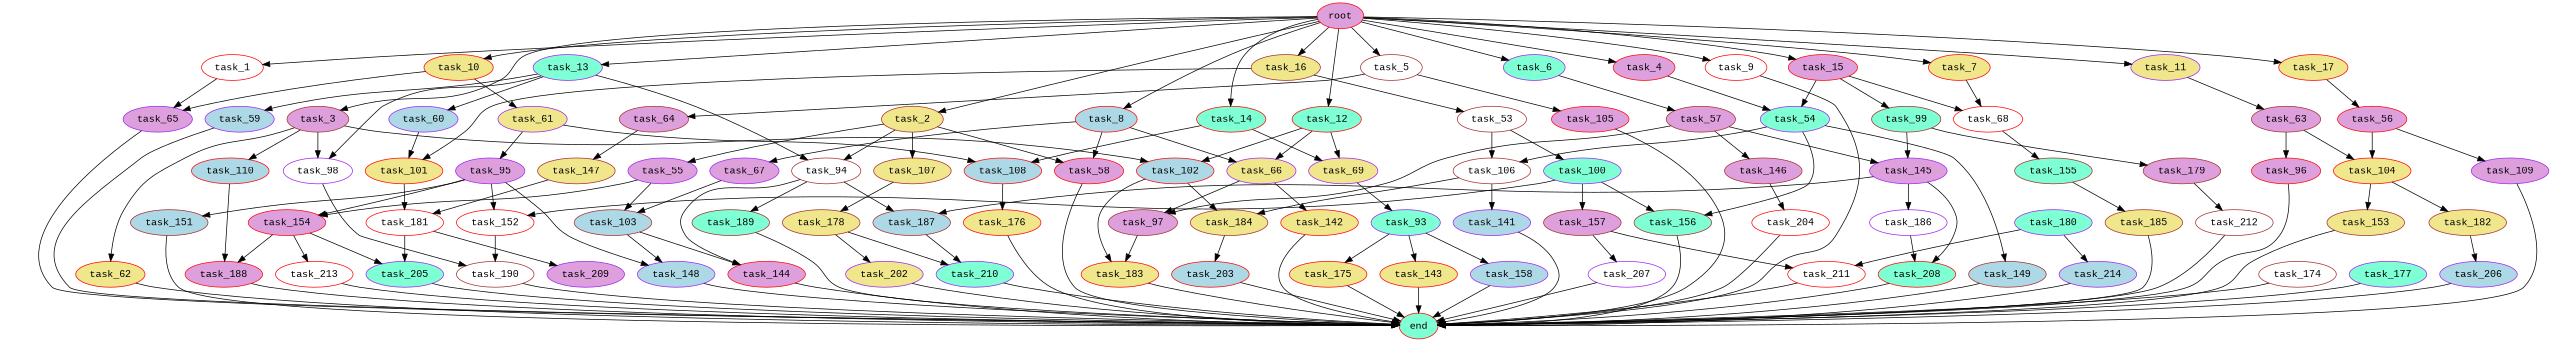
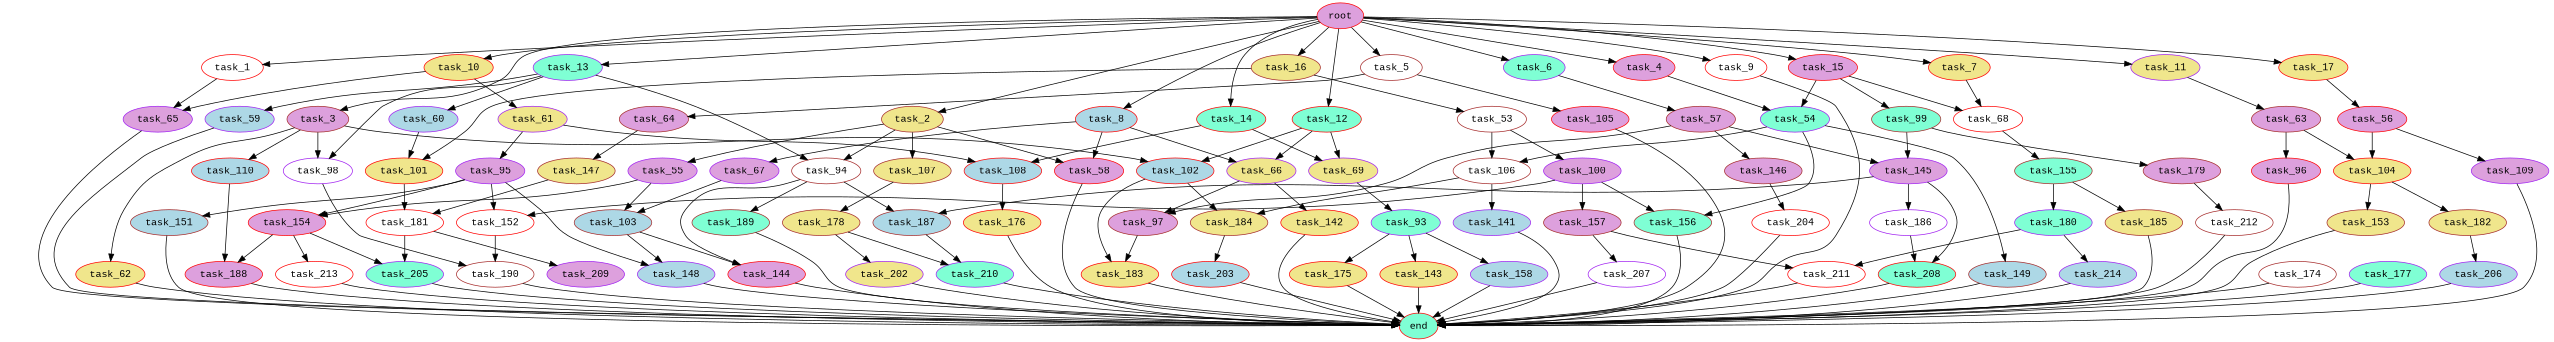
  digraph {
    fontname="Liberation Mono"
    node [color=red fillcolor=plum fontname="Liberation Mono" style=filled]
    edge [fontname="Liberation Mono"]
    task_1 [fillcolor=white]
    root
    task_2 [color=brown fillcolor=khaki]
    task_3 [color=brown]
    task_4
    task_5 [color=brown fillcolor=white]
    task_6 [color=purple fillcolor=aquamarine]
    task_7 [fillcolor=khaki]
    task_8 [fillcolor=lightblue]
    task_9 [fillcolor=white]
    task_10 [fillcolor=khaki]
    task_11 [color=purple fillcolor=khaki]
    task_12 [fillcolor=aquamarine]
    task_13 [color=purple fillcolor=aquamarine]
    task_14 [fillcolor=aquamarine]
    task_15
    task_16 [color=brown fillcolor=khaki]
    task_17 [fillcolor=khaki]
    task_65 [color=purple]
    task_55 [color=purple]
    task_58
    task_94 [color=brown fillcolor=white]
    task_107 [color=brown fillcolor=khaki]
    task_62 [fillcolor=khaki]
    task_98 [color=purple fillcolor=white]
    task_102 [fillcolor=lightblue]
    task_110 [fillcolor=lightblue]
    task_54 [color=purple fillcolor=aquamarine]
    task_64 [color=brown]
    task_105
    task_57 [color=brown]
    task_68 [fillcolor=white]
    task_66 [color=purple fillcolor=khaki]
    task_67 [color=purple]
    end [fillcolor=aquamarine]
    task_61 [color=purple fillcolor=khaki]
    task_63 [color=brown]
    task_69 [color=purple fillcolor=khaki]
    task_59 [color=purple fillcolor=lightblue]
    task_60 [color=purple fillcolor=lightblue]
    task_108 [fillcolor=lightblue]
    task_99 [color=brown fillcolor=aquamarine]
    task_53 [color=brown fillcolor=white]
    task_101 [fillcolor=khaki]
    task_56
    task_103 [color=brown fillcolor=lightblue]
    task_154
    task_144
    task_187 [color=brown fillcolor=lightblue]
    task_189 [color=brown fillcolor=aquamarine]
    task_178 [color=brown fillcolor=khaki]
    task_190 [color=brown fillcolor=white]
    task_183 [fillcolor=khaki]
    task_184 [color=brown fillcolor=khaki]
    task_188
    task_106 [color=brown fillcolor=white]
    task_149 [color=brown fillcolor=lightblue]
    task_156 [color=brown fillcolor=aquamarine]
    task_147 [color=brown fillcolor=khaki]
    task_97 [color=brown]
    task_145 [color=purple]
    task_146 [color=brown]
    task_155 [color=brown fillcolor=aquamarine]
    task_142 [fillcolor=khaki]
    task_95 [color=purple]
    task_104 [fillcolor=khaki]
    task_96
    task_93 [color=purple fillcolor=aquamarine]
    task_176 [fillcolor=khaki]
    task_179 [color=brown]
-   task_100 [color=purple fillcolor=aquamarine]
+   task_100 [color=purple]
    task_181 [fillcolor=white]
    task_109 [color=purple]
    task_152 [fillcolor=white]
    task_157 [color=brown]
    task_141 [color=purple fillcolor=lightblue]
    task_148 [color=purple fillcolor=lightblue]
    task_205 [color=purple fillcolor=aquamarine]
    task_213 [fillcolor=white]
    task_153 [color=brown fillcolor=khaki]
    task_182 [color=brown fillcolor=khaki]
    task_186 [color=purple fillcolor=white]
    task_208 [fillcolor=aquamarine]
    task_204 [fillcolor=white]
    task_151 [color=brown fillcolor=lightblue]
    task_180 [color=purple fillcolor=aquamarine]
    task_185 [color=brown fillcolor=khaki]
    task_143 [fillcolor=khaki]
    task_158 [color=purple fillcolor=lightblue]
    task_175 [fillcolor=khaki]
    task_210 [color=purple fillcolor=aquamarine]
    task_212 [color=brown fillcolor=white]
    task_207 [color=purple fillcolor=white]
    task_211 [fillcolor=white]
    task_209 [color=purple]
    task_203 [fillcolor=lightblue]
    task_206 [color=purple fillcolor=lightblue]
    task_202 [color=purple fillcolor=khaki]
    task_174 [color=brown fillcolor=white]
    task_177 [color=purple fillcolor=aquamarine]
    task_214 [color=purple fillcolor=lightblue]
    task_1 -> task_65
    root -> task_1
    root -> task_2
    root -> task_3
    root -> task_4
    root -> task_5
    root -> task_6
    root -> task_7
    root -> task_8
    root -> task_9
    root -> task_10
    root -> task_11
    root -> task_12
    root -> task_13
    root -> task_14
    root -> task_15
    root -> task_16
    root -> task_17
    task_2 -> task_55
    task_2 -> task_58
    task_2 -> task_94
    task_2 -> task_107
    task_3 -> task_62
    task_3 -> task_98
    task_3 -> task_102
    task_3 -> task_110
    task_4 -> task_54
    task_5 -> task_64
    task_5 -> task_105
    task_6 -> task_57
    task_7 -> task_68
    task_8 -> task_58
    task_8 -> task_66
    task_8 -> task_67
    task_9 -> end
    task_10 -> task_65
    task_10 -> task_61
    task_11 -> task_63
    task_12 -> task_102
    task_12 -> task_66
    task_12 -> task_69
    task_13 -> task_94
    task_13 -> task_98
    task_13 -> task_59
    task_13 -> task_60
    task_14 -> task_69
    task_14 -> task_108
    task_15 -> task_54
    task_15 -> task_68
    task_15 -> task_99
    task_16 -> task_53
    task_16 -> task_101
    task_17 -> task_56
    task_65 -> end
    task_55 -> task_103
    task_55 -> task_154
    task_58 -> end
    task_94 -> task_144
    task_94 -> task_187
    task_94 -> task_189
    task_107 -> task_178
    task_62 -> end
    task_98 -> task_190
    task_102 -> task_183
    task_102 -> task_184
    task_110 -> task_188
    task_54 -> task_106
    task_54 -> task_149
    task_54 -> task_156
    task_64 -> task_147
    task_105 -> end
    task_57 -> task_97
    task_57 -> task_145
    task_57 -> task_146
    task_68 -> task_155
    task_66 -> task_97
    task_66 -> task_142
    task_67 -> task_103
    task_61 -> task_108
    task_61 -> task_95
    task_63 -> task_104
    task_63 -> task_96
    task_69 -> task_93
    task_59 -> end
    task_60 -> task_101
    task_108 -> task_176
    task_99 -> task_145
    task_99 -> task_179
    task_53 -> task_106
    task_53 -> task_100
    task_101 -> task_181
    task_56 -> task_104
    task_56 -> task_109
    task_103 -> task_144
    task_103 -> task_148
    task_154 -> task_188
    task_154 -> task_205
    task_154 -> task_213
    task_144 -> end
    task_187 -> task_210
    task_189 -> end
    task_178 -> task_210
    task_178 -> task_202
    task_190 -> end
    task_183 -> end
    task_184 -> task_203
    task_188 -> end
    task_106 -> task_184
    task_106 -> task_141
    task_149 -> end
    task_156 -> end
    task_147 -> task_181
    task_97 -> task_183
    task_145 -> task_187
    task_145 -> task_186
    task_145 -> task_208
    task_146 -> task_204
+   task_155 -> task_180
    task_155 -> task_185
    task_142 -> end
    task_95 -> task_154
    task_95 -> task_152
    task_95 -> task_148
    task_95 -> task_151
    task_104 -> task_153
    task_104 -> task_182
    task_96 -> end
    task_93 -> task_143
    task_93 -> task_158
    task_93 -> task_175
    task_176 -> end
    task_179 -> task_212
    task_100 -> task_156
    task_100 -> task_152
    task_100 -> task_157
    task_181 -> task_205
    task_181 -> task_209
    task_109 -> end
    task_152 -> task_190
    task_157 -> task_207
    task_157 -> task_211
    task_141 -> end
    task_148 -> end
    task_205 -> end
    task_213 -> end
    task_153 -> end
    task_182 -> task_206
    task_186 -> task_208
    task_208 -> end
    task_204 -> end
    task_151 -> end
    task_180 -> task_211
    task_180 -> task_214
    task_185 -> end
    task_143 -> end
    task_158 -> end
    task_175 -> end
    task_210 -> end
    task_212 -> end
    task_207 -> end
    task_211 -> end
    task_203 -> end
    task_206 -> end
    task_202 -> end
    task_174 -> end
    task_177 -> end
    task_214 -> end
  }
